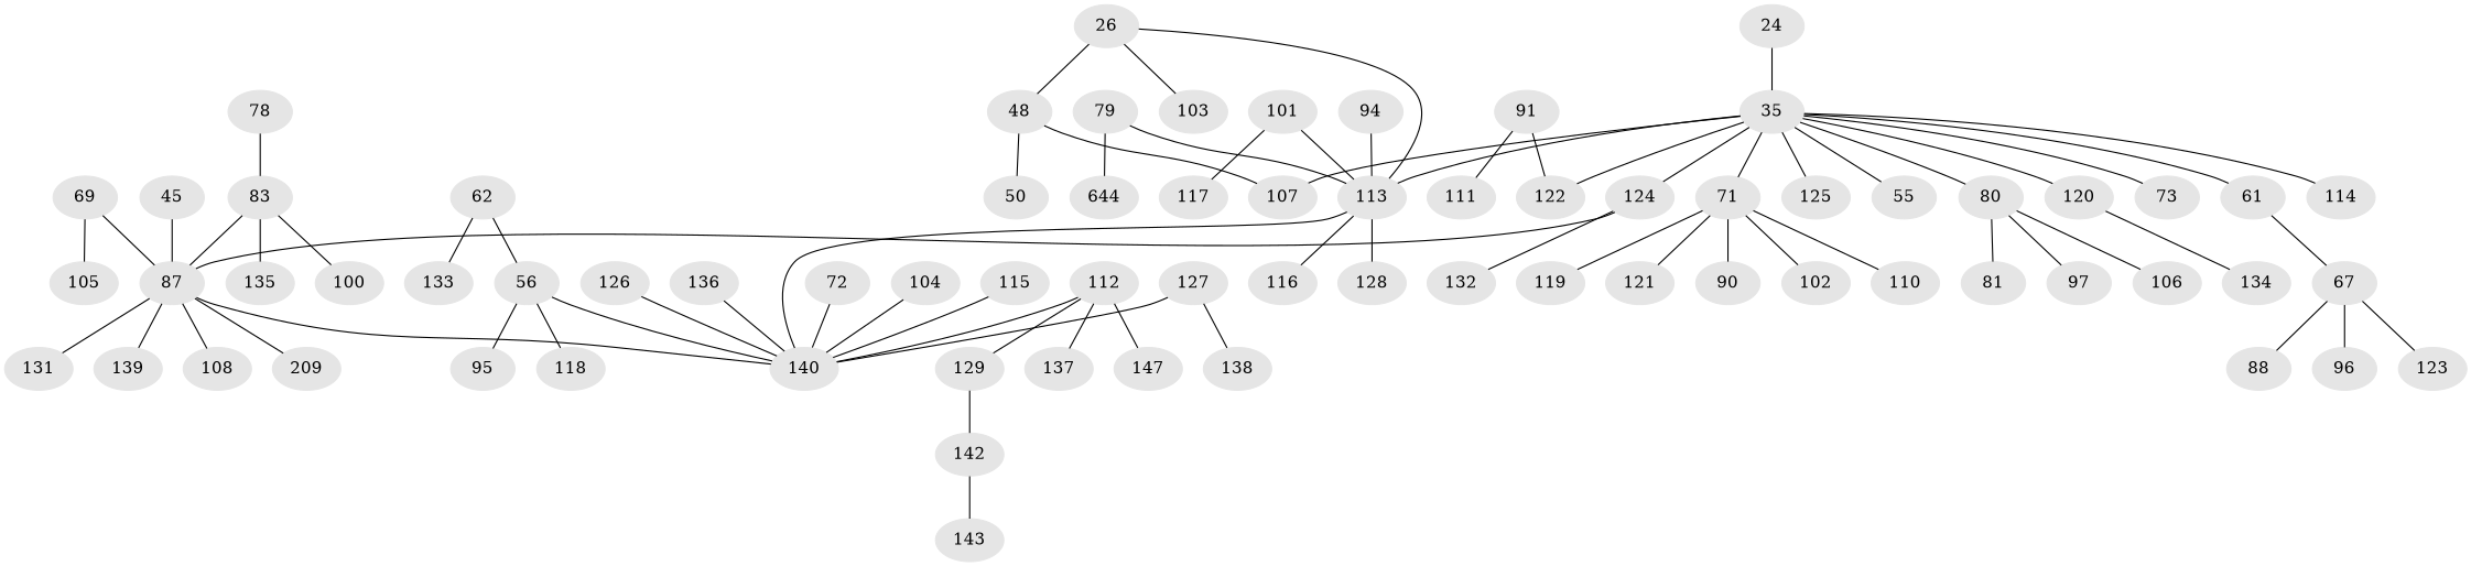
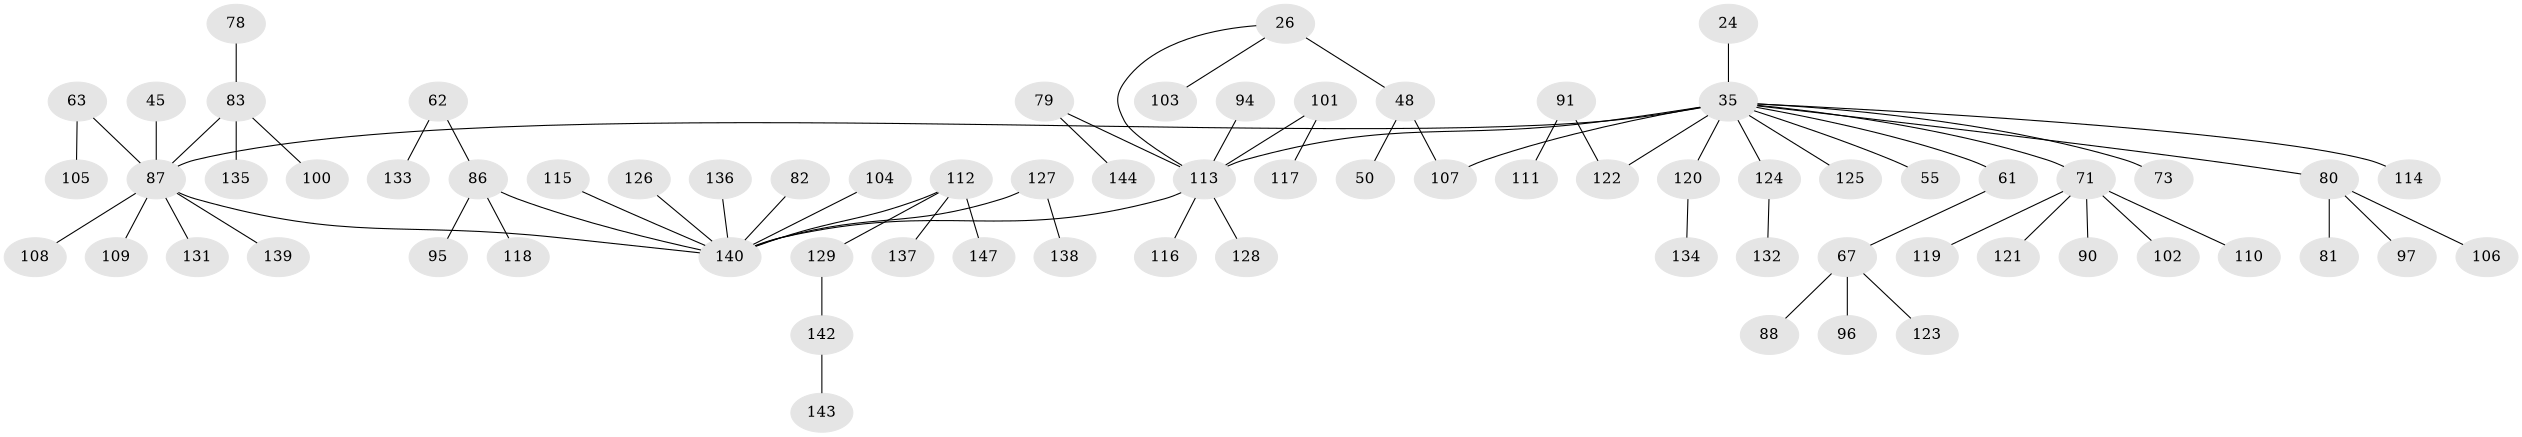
  graph {
    node [color=gray90 style=filled]
    35 [super="+7+6"]
    113 [super="+10+8+18+49+37+20+99"]
    55 [super="+39"]
    61 [super="+36"]
    71 [super="+43+44"]
    73
    80 [super="+11"]
    87 [super="+47+70"]
    107 [super="+29"]
    114
    120 [super="+93"]
    122 [super="+85"]
    124 [super="+98"]
    125 [super="+59"]
    24
    48 [super="+32"]
    50
    26
    103
    140 [super="+74+41+40+130+54"]
    116
    128
    67
    90
    102
    110
    119
    121
    81
    97
    106
    108
-   109 [label=209]
+   109
    131
    139
    134
    132
    45
    88
    96
    123
-   86 [super="+58" label=56]
+   86 [super="+58"]
    95
    118
    62
    133
-   63 [label=69]
+   63
    105
    83 [super="+77"]
    100
    135
    78
    79
-   144 [label=644]
-   82 [label=72]
+   144
+   82
    91
    111
    94
    101
    117
    104
    112 [super="+92"]
    129
    137
    n65 [label=147]
    142
    115
    126
    127
    138
    143
    136
    35 -- 113 [weight=2]
    35 -- 55
    35 -- 61
    35 -- 71
    35 -- 73
    35 -- 80
-   124 -- 87 [weight=2]
+   35 -- 87 [weight=2]
    35 -- 107
    35 -- 114
    35 -- 120
    35 -- 122 [weight=2]
    35 -- 124
    35 -- 125
    113 -- 140
    113 -- 116
    113 -- 128
    61 -- 67
    71 -- 90
    71 -- 102
    71 -- 110
    71 -- 119
    71 -- 121
    80 -- 81
    80 -- 97
    80 -- 106
    87 -- 140
    87 -- 108
    87 -- 109
    87 -- 131
    87 -- 139
    120 -- 134
    124 -- 132
    24 -- 35
    48 -- 107
    48 -- 50
    26 -- 113
    26 -- 48 [weight=2]
    26 -- 103
    67 -- 88
    67 -- 96
    67 -- 123
    45 -- 87
    86 -- 140
    86 -- 95
    86 -- 118
    62 -- 86
    62 -- 133
    63 -- 87
    63 -- 105
    83 -- 87
    83 -- 100
    83 -- 135
    78 -- 83
    79 -- 113
    79 -- 144
    82 -- 140
    91 -- 122
    91 -- 111
    94 -- 113
    101 -- 113
    101 -- 117
    104 -- 140
    112 -- 140
    112 -- 129
    112 -- 137
    112 -- n65
    129 -- 142
    142 -- 143
    115 -- 140
    126 -- 140
    127 -- 140
    127 -- 138
    136 -- 140
  }
